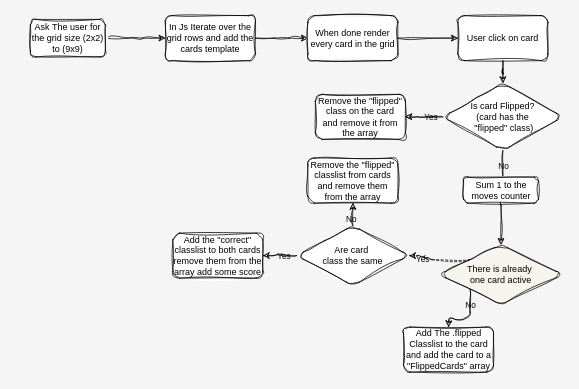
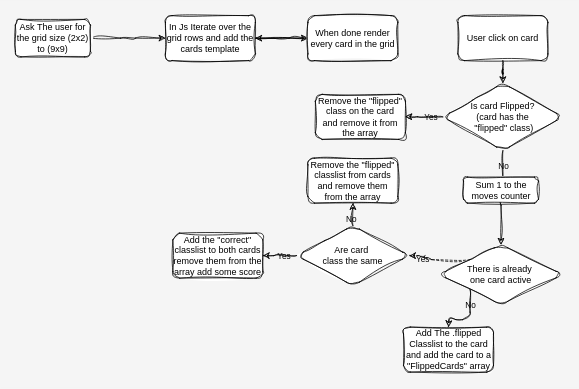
  <mxCell id="0" />
  <mxCell id="1" parent="0" />
  <mxCell id="2" style="edgeStyle=orthogonalEdgeStyle;rounded=1;orthogonalLoop=1;jettySize=auto;html=1;labelBackgroundColor=none;fontColor=default;sketch=1;curveFitting=1;jiggle=2;" edge="1" parent="1" source="3"><mxGeometry relative="1" as="geometry"><mxPoint x="220" y="50" as="targetPoint" /></mxGeometry></mxCell>
- <mxCell id="3" value="Ask The user for the grid size (2x2) to (9x9)" style="rounded=1;whiteSpace=wrap;html=1;labelBackgroundColor=none;sketch=1;curveFitting=1;jiggle=2;" vertex="1" parent="1"><mxGeometry x="40" y="25" width="100" height="50" as="geometry" /></mxCell>
+ <mxCell id="3" value="Ask The user for the grid size (2x2) to (9x9)" style="rounded=1;whiteSpace=wrap;html=1;labelBackgroundColor=none;sketch=1;curveFitting=1;jiggle=2;" vertex="1" parent="1"><mxGeometry x="20" y="25" width="100" height="50" as="geometry" /></mxCell>
  <mxCell id="4" style="edgeStyle=orthogonalEdgeStyle;rounded=1;orthogonalLoop=1;jettySize=auto;html=1;exitX=1;exitY=0.5;exitDx=0;exitDy=0;labelBackgroundColor=none;fontColor=default;sketch=1;curveFitting=1;jiggle=2;" edge="1" parent="1" source="5"><mxGeometry relative="1" as="geometry"><mxPoint x="410" y="50" as="targetPoint" /></mxGeometry></mxCell>
  <mxCell id="5" value="In Js Iterate over the grid rows and add the cards template" style="rounded=1;whiteSpace=wrap;html=1;labelBackgroundColor=none;sketch=1;curveFitting=1;jiggle=2;" vertex="1" parent="1"><mxGeometry x="220" y="20" width="120" height="60" as="geometry" /></mxCell>
- <mxCell id="6" value="" style="edgeStyle=orthogonalEdgeStyle;rounded=1;orthogonalLoop=1;jettySize=auto;html=1;labelBackgroundColor=none;fontColor=default;sketch=1;curveFitting=1;jiggle=2;" edge="1" parent="1" source="7" target="10"><mxGeometry relative="1" as="geometry" /></mxCell>
+ <mxCell id="6" value="" style="edgeStyle=orthogonalEdgeStyle;rounded=1;orthogonalLoop=1;jettySize=auto;html=1;labelBackgroundColor=none;fontColor=default;sketch=1;curveFitting=1;jiggle=2;" edge="1" parent="1" source="7" target="5"><mxGeometry relative="1" as="geometry" /></mxCell>
  <mxCell id="7" value="When done render every card in the grid" style="rounded=1;whiteSpace=wrap;html=1;labelBackgroundColor=none;sketch=1;curveFitting=1;jiggle=2;" vertex="1" parent="1"><mxGeometry x="410" y="20" width="120" height="60" as="geometry" /></mxCell>
  <mxCell id="8" value="" style="edgeStyle=orthogonalEdgeStyle;rounded=1;orthogonalLoop=1;jettySize=auto;html=1;labelBackgroundColor=none;fontColor=default;sketch=1;curveFitting=1;jiggle=2;" edge="1" parent="1" source="20" target="15"><mxGeometry relative="1" as="geometry" /></mxCell>
  <mxCell id="9" value="No" style="edgeLabel;html=1;align=center;verticalAlign=middle;resizable=0;points=[];labelBackgroundColor=none;rounded=1;sketch=1;curveFitting=1;jiggle=2;" vertex="1" connectable="0" parent="8"><mxGeometry x="-0.304" y="2" relative="1" as="geometry"><mxPoint x="-2" y="-24" as="offset" /></mxGeometry></mxCell>
  <mxCell id="10" value="User click on card" style="rounded=1;whiteSpace=wrap;html=1;labelBackgroundColor=none;sketch=1;curveFitting=1;jiggle=2;" vertex="1" parent="1"><mxGeometry x="610" y="20" width="120" height="60" as="geometry" /></mxCell>
  <mxCell id="11" style="edgeStyle=orthogonalEdgeStyle;rounded=1;orthogonalLoop=1;jettySize=auto;html=1;exitX=0;exitY=0;exitDx=0;exitDy=0;entryX=1;entryY=0.5;entryDx=0;entryDy=0;labelBackgroundColor=none;fontColor=default;sketch=1;curveFitting=1;jiggle=2;dashed=1;" edge="1" parent="1" source="15" target="27"><mxGeometry relative="1" as="geometry"><mxPoint x="547.5" y="325.29" as="targetPoint" /></mxGeometry></mxCell>
  <mxCell id="12" value="Yes" style="edgeLabel;html=1;align=center;verticalAlign=middle;resizable=0;points=[];labelBackgroundColor=none;rounded=1;sketch=1;curveFitting=1;jiggle=2;" vertex="1" connectable="0" parent="11"><mxGeometry x="0.443" y="3" relative="1" as="geometry"><mxPoint as="offset" /></mxGeometry></mxCell>
  <mxCell id="13" style="edgeStyle=orthogonalEdgeStyle;rounded=1;orthogonalLoop=1;jettySize=auto;html=1;exitX=0;exitY=1;exitDx=0;exitDy=0;labelBackgroundColor=none;fontColor=default;sketch=1;curveFitting=1;jiggle=2;" edge="1" parent="1" source="15"><mxGeometry relative="1" as="geometry"><mxPoint x="597.5" y="435.29" as="targetPoint" /></mxGeometry></mxCell>
  <mxCell id="14" value="No" style="edgeLabel;html=1;align=center;verticalAlign=middle;resizable=0;points=[];labelBackgroundColor=none;rounded=1;sketch=1;curveFitting=1;jiggle=2;" vertex="1" connectable="0" parent="13"><mxGeometry x="-0.48" relative="1" as="geometry"><mxPoint as="offset" /></mxGeometry></mxCell>
- <mxCell id="15" value="There is already&amp;nbsp;&lt;div&gt;one card active&lt;/div&gt;" style="rhombus;whiteSpace=wrap;html=1;rounded=1;labelBackgroundColor=none;sketch=1;curveFitting=1;jiggle=2;fillColor=#fff2cc;" vertex="1" parent="1"><mxGeometry x="585" y="325.29" width="165" height="80" as="geometry" /></mxCell>
+ <mxCell id="15" value="There is already&amp;nbsp;&lt;div&gt;one card active&lt;/div&gt;" style="rhombus;whiteSpace=wrap;html=1;rounded=1;labelBackgroundColor=none;sketch=1;curveFitting=1;jiggle=2;" vertex="1" parent="1"><mxGeometry x="585" y="325.29" width="165" height="80" as="geometry" /></mxCell>
  <mxCell id="16" value="Add The .flipped Classlist to the card and add the card to a &quot;FlippedCards&quot; array" style="rounded=1;whiteSpace=wrap;html=1;labelBackgroundColor=none;sketch=1;curveFitting=1;jiggle=2;" vertex="1" parent="1"><mxGeometry x="537.5" y="435.29" width="120" height="60" as="geometry" /></mxCell>
  <mxCell id="17" value="" style="edgeStyle=orthogonalEdgeStyle;rounded=1;orthogonalLoop=1;jettySize=auto;html=1;labelBackgroundColor=none;fontColor=default;sketch=1;curveFitting=1;jiggle=2;" edge="1" parent="1" source="10" target="20"><mxGeometry relative="1" as="geometry"><mxPoint x="670" y="80" as="sourcePoint" /><mxPoint x="670" y="270" as="targetPoint" /></mxGeometry></mxCell>
  <mxCell id="18" style="edgeStyle=orthogonalEdgeStyle;rounded=1;orthogonalLoop=1;jettySize=auto;html=1;exitX=0;exitY=0.5;exitDx=0;exitDy=0;labelBackgroundColor=none;fontColor=default;sketch=1;curveFitting=1;jiggle=2;" edge="1" parent="1" source="20"><mxGeometry relative="1" as="geometry"><mxPoint x="540" y="154.69" as="targetPoint" /></mxGeometry></mxCell>
  <mxCell id="19" value="Yes" style="edgeLabel;html=1;align=center;verticalAlign=middle;resizable=0;points=[];labelBackgroundColor=none;rounded=1;sketch=1;curveFitting=1;jiggle=2;" vertex="1" connectable="0" parent="18"><mxGeometry x="-0.317" relative="1" as="geometry"><mxPoint as="offset" /></mxGeometry></mxCell>
  <mxCell id="20" value="Is card Flipped?&lt;div&gt;(card has the&lt;/div&gt;&lt;div&gt;&amp;nbsp;&quot;flipped&quot; class)&lt;/div&gt;" style="rhombus;whiteSpace=wrap;html=1;labelBackgroundColor=none;rounded=1;sketch=1;curveFitting=1;jiggle=2;" vertex="1" parent="1"><mxGeometry x="590" y="110" width="160" height="90" as="geometry" /></mxCell>
  <mxCell id="21" value="Remove the &quot;flipped&quot;&lt;div&gt;class on the card&lt;/div&gt;&lt;div&gt;and remove it from the array&lt;/div&gt;" style="rounded=1;whiteSpace=wrap;html=1;labelBackgroundColor=none;sketch=1;curveFitting=1;jiggle=2;" vertex="1" parent="1"><mxGeometry x="420" y="125" width="120" height="60" as="geometry" /></mxCell>
  <mxCell id="22" value="Sum 1 to the moves counter" style="rounded=1;whiteSpace=wrap;html=1;labelBackgroundColor=none;sketch=1;curveFitting=1;jiggle=2;" vertex="1" parent="1"><mxGeometry x="617.5" y="235.29" width="100" height="34.71" as="geometry" /></mxCell>
  <mxCell id="23" style="edgeStyle=orthogonalEdgeStyle;rounded=1;orthogonalLoop=1;jettySize=auto;html=1;exitX=0.5;exitY=0;exitDx=0;exitDy=0;labelBackgroundColor=none;fontColor=default;sketch=1;curveFitting=1;jiggle=2;" edge="1" parent="1" source="27"><mxGeometry relative="1" as="geometry"><mxPoint x="470.143" y="270" as="targetPoint" /></mxGeometry></mxCell>
  <mxCell id="24" value="No" style="edgeLabel;html=1;align=center;verticalAlign=middle;resizable=0;points=[];labelBackgroundColor=none;rounded=1;sketch=1;curveFitting=1;jiggle=2;" vertex="1" connectable="0" parent="23"><mxGeometry x="-0.449" y="3" relative="1" as="geometry"><mxPoint as="offset" /></mxGeometry></mxCell>
  <mxCell id="25" style="edgeStyle=orthogonalEdgeStyle;rounded=1;orthogonalLoop=1;jettySize=auto;html=1;exitX=0;exitY=0.5;exitDx=0;exitDy=0;labelBackgroundColor=none;fontColor=default;sketch=1;curveFitting=1;jiggle=2;" edge="1" parent="1" source="27"><mxGeometry relative="1" as="geometry"><mxPoint x="350" y="340" as="targetPoint" /></mxGeometry></mxCell>
  <mxCell id="26" value="Yes" style="edgeLabel;html=1;align=center;verticalAlign=middle;resizable=0;points=[];labelBackgroundColor=none;rounded=1;sketch=1;curveFitting=1;jiggle=2;" vertex="1" connectable="0" parent="25"><mxGeometry x="-0.209" relative="1" as="geometry"><mxPoint as="offset" /></mxGeometry></mxCell>
  <mxCell id="27" value="Are card&amp;nbsp;&lt;div&gt;class the same&lt;/div&gt;" style="rhombus;whiteSpace=wrap;html=1;labelBackgroundColor=none;rounded=1;sketch=1;curveFitting=1;jiggle=2;" vertex="1" parent="1"><mxGeometry x="395" y="300" width="150" height="80" as="geometry" /></mxCell>
  <mxCell id="28" value="Remove the &quot;flipped&quot;&lt;div&gt;classlist from cards&lt;/div&gt;&lt;div&gt;and remove them from the array&lt;/div&gt;" style="rounded=1;whiteSpace=wrap;html=1;labelBackgroundColor=none;sketch=1;curveFitting=1;jiggle=2;" vertex="1" parent="1"><mxGeometry x="410" y="210" width="120" height="60" as="geometry" /></mxCell>
  <mxCell id="29" value="Add the &quot;correct&quot;&lt;div&gt;classlist to both cards&lt;/div&gt;&lt;div&gt;remove them from the array add some score&lt;/div&gt;" style="rounded=1;whiteSpace=wrap;html=1;labelBackgroundColor=none;sketch=1;curveFitting=1;jiggle=2;" vertex="1" parent="1"><mxGeometry x="230" y="310" width="120" height="60" as="geometry" /></mxCell>
